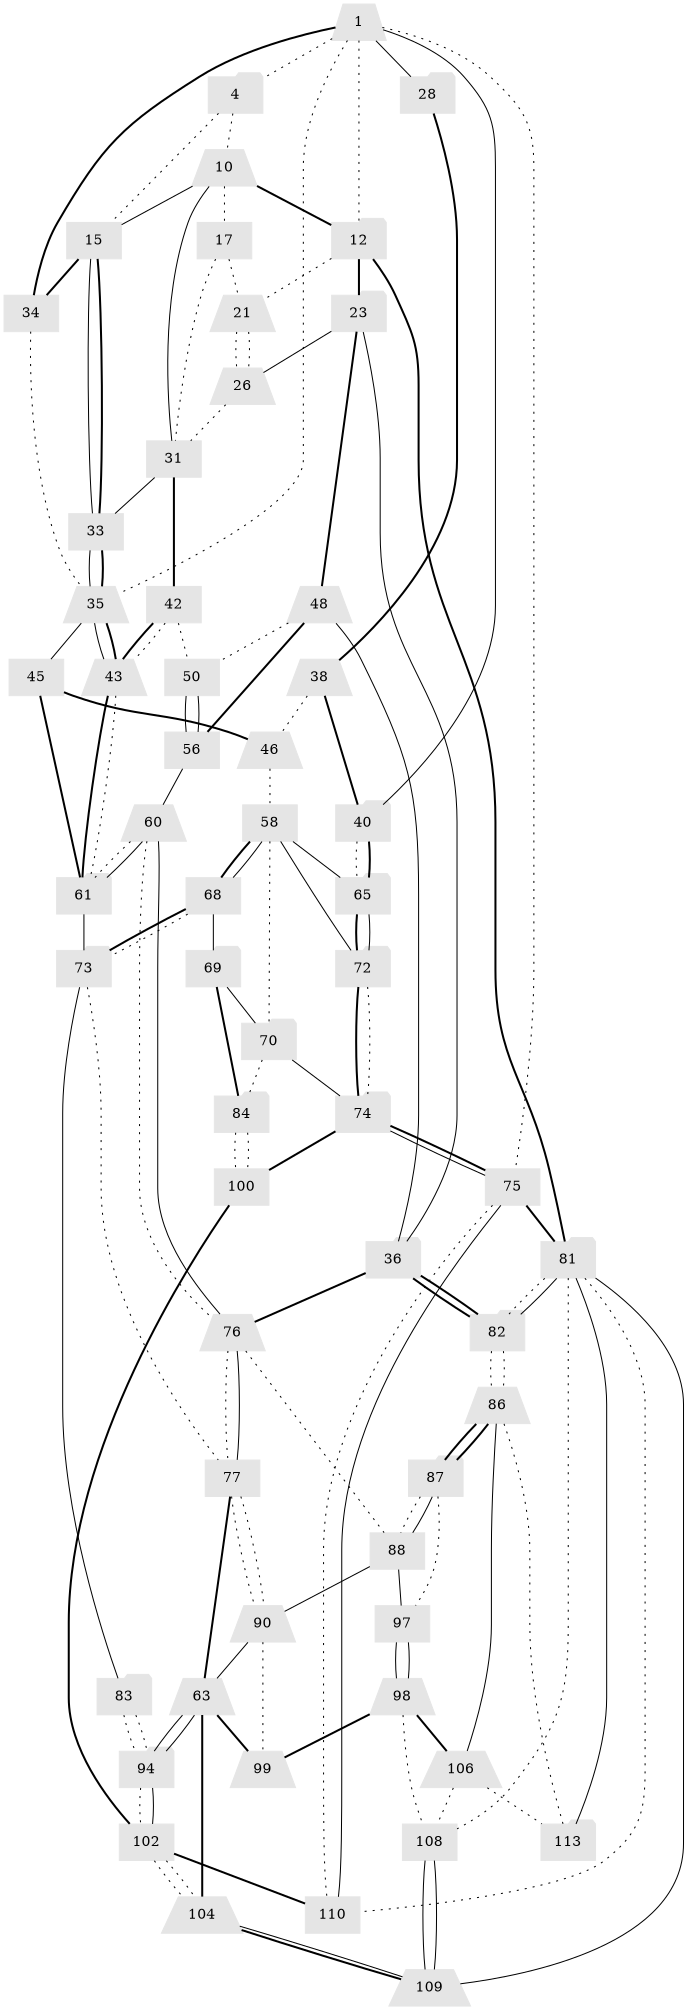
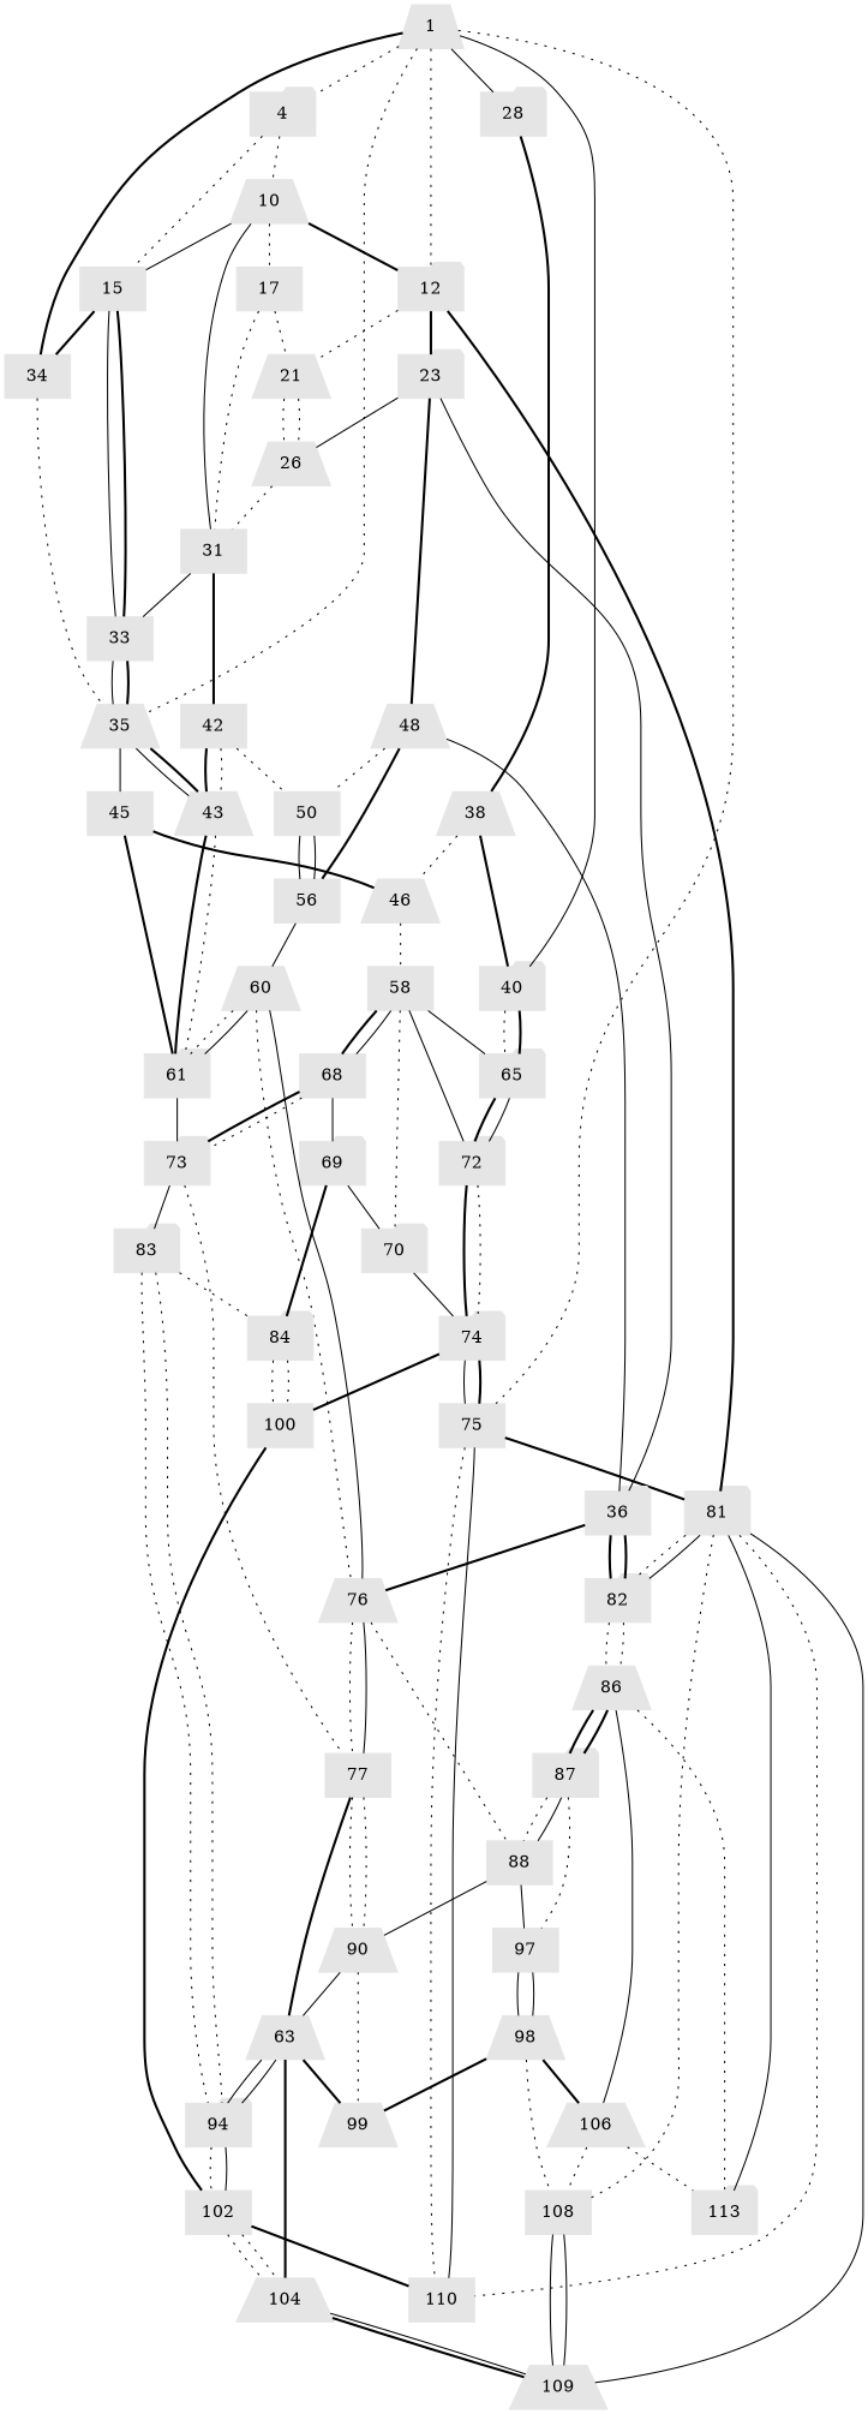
  graph {
    node [color=gray90 shape=folder style=filled]
    edge [style=dotted]
    1 [shape=trapezium super="+2+7"]
    4 [super="+5"]
    12 [super="+13+20"]
    28 [super="+29"]
    34 [shape=box]
    35 [shape=trapezium super="+36"]
    40
    75 [shape=box]
    10 [shape=trapezium super="+11+14"]
    15 [shape=box super="+16"]
    21 [shape=trapezium]
    23 [super="+24+51"]
    81 [super="+114"]
    38 [shape=trapezium super="+39+44"]
    43 [shape=trapezium]
    45 [shape=box super="+62"]
    65
    110 [shape=box]
    17 [shape=box super="+22+18"]
    31 [shape=box super="+41+32"]
    33 [shape=box]
    42 [shape=box]
    26 [shape=trapezium]
    48 [shape=trapezium super="+49+52"]
    n25 [label=36 super="+67"]
    82
    108 [shape=box super="+112"]
    109 [shape=trapezium]
    113
    50 [shape=box]
    56 [shape=box]
    76 [shape=trapezium super="+80"]
    46 [shape=trapezium super="+57+47"]
    61 [super="+63"]
    58 [shape=box super="+59"]
    72
    73 [super="+79"]
    68 [shape=box]
    70 [super="+92"]
    60 [shape=trapezium]
    69 [super="+85"]
    74 [super="+91"]
    77 [shape=box super="+78"]
    88 [shape=box super="+89"]
    83
    86 [shape=trapezium super="+105"]
    84
    100 [shape=box]
    90 [shape=trapezium super="+95"]
    n50 [label=63 shape=trapezium super="+96"]
    94
    102 [shape=box super="+103"]
    97 [shape=box]
    99 [shape=trapezium]
    104 [shape=trapezium]
    87
    106 [shape=trapezium super="+111"]
    98 [shape=trapezium super="+107"]
    1 -- 4 [weight=2]
    1 -- 12
    1 -- 28 [style=solid weight=2]
    1 -- 34 [style=bold]
    1 -- 35
    1 -- 40 [style=solid]
    1 -- 75
    4 -- 10
    4 -- 15
    12 -- 21
    12 -- 23 [style=bold weight=2]
    12 -- 81 [style=bold]
    28 -- 38 [style=bold weight=2]
    34 -- 35
    35 -- 43 [style=solid]
    35 -- 43 [style=bold]
    35 -- 45 [style=solid]
    40 -- 65
    40 -- 65 [style=bold]
    75 -- 81 [style=bold]
    75 -- 110
    75 -- 110 [style=solid]
    10 -- 12 [style=bold]
    10 -- 15 [style=solid]
    10 -- 17 [weight=2]
    10 -- 31 [style=solid]
    15 -- 34 [style=bold]
    15 -- 33 [style=solid]
    15 -- 33 [style=bold]
    21 -- 26
    21 -- 26
    23 -- 26 [style=solid]
    23 -- 48 [style=bold weight=2]
    23 -- n25 [style=solid]
    81 -- 110
    81 -- 82
    81 -- 82 [style=solid]
    81 -- 108
    81 -- 109 [style=solid]
    81 -- 113 [style=solid]
    38 -- 40 [style=bold]
    38 -- 46 [weight=2]
    43 -- 61 [style=bold]
    43 -- 61
    45 -- 46 [style=bold weight=2]
    45 -- 61 [style=bold]
    65 -- 72 [style=bold]
    65 -- 72 [style=solid]
    17 -- 21
    17 -- 31
    31 -- 33 [style=solid]
    31 -- 42 [style=bold]
    33 -- 35 [style=solid]
    33 -- 35 [style=bold]
    42 -- 43 [style=bold]
    42 -- 43
    42 -- 50
    26 -- 31
    48 -- n25 [style=solid]
    48 -- 50
    48 -- 56 [style=bold]
    n25 -- 82 [style=bold]
    n25 -- 82 [style=bold]
    n25 -- 76 [style=bold]
    82 -- 86
    82 -- 86
    108 -- 109 [style=solid]
    108 -- 109 [style=solid]
    50 -- 56 [style=solid]
    50 -- 56 [style=solid]
    56 -- 60 [style=solid]
    76 -- 77
    76 -- 77 [style=solid]
    76 -- 88
    46 -- 58 [weight=2]
    61 -- 73 [style=solid]
    58 -- 65 [style=solid]
    58 -- 72 [style=solid]
    58 -- 68 [style=bold]
    58 -- 68 [style=solid]
    58 -- 70
    72 -- 74 [style=bold]
    72 -- 74
    73 -- 77
    73 -- 83 [style=solid]
    68 -- 73 [style=bold]
    68 -- 73
    68 -- 69 [style=solid]
    70 -- 74 [style=solid]
    60 -- 76
    60 -- 76 [style=solid]
    60 -- 61
    60 -- 61 [style=solid]
    69 -- 70 [style=solid weight=2]
    69 -- 84 [style=bold]
    74 -- 75 [style=solid]
    74 -- 75 [style=bold]
    74 -- 100 [style=bold]
    77 -- 90
    77 -- 90
    77 -- n50 [style=bold]
    88 -- 90 [style=solid]
    88 -- 97 [style=solid]
-   70 -- 84
+   83 -- 84
    83 -- 94
    83 -- 94
    86 -- 113
    86 -- 87 [style=bold]
    86 -- 87 [style=bold]
    86 -- 106 [style=solid]
    84 -- 100
    84 -- 100
    100 -- 102 [style=bold]
    90 -- n50 [style=solid]
    90 -- 99
    n50 -- 94 [style=solid]
    n50 -- 94 [style=solid]
    n50 -- 99 [style=bold]
    n50 -- 104 [style=bold]
    94 -- 102
    94 -- 102 [style=solid]
    102 -- 110 [style=bold]
    102 -- 104
    102 -- 104
    97 -- 98 [style=solid]
    97 -- 98 [style=solid]
    104 -- 109 [style=bold]
    104 -- 109 [style=solid]
    87 -- 88
    87 -- 88 [style=solid]
    87 -- 97
    106 -- 108
    106 -- 113
    98 -- 108
    98 -- 99 [style=bold]
    98 -- 106 [style=bold]
  }
